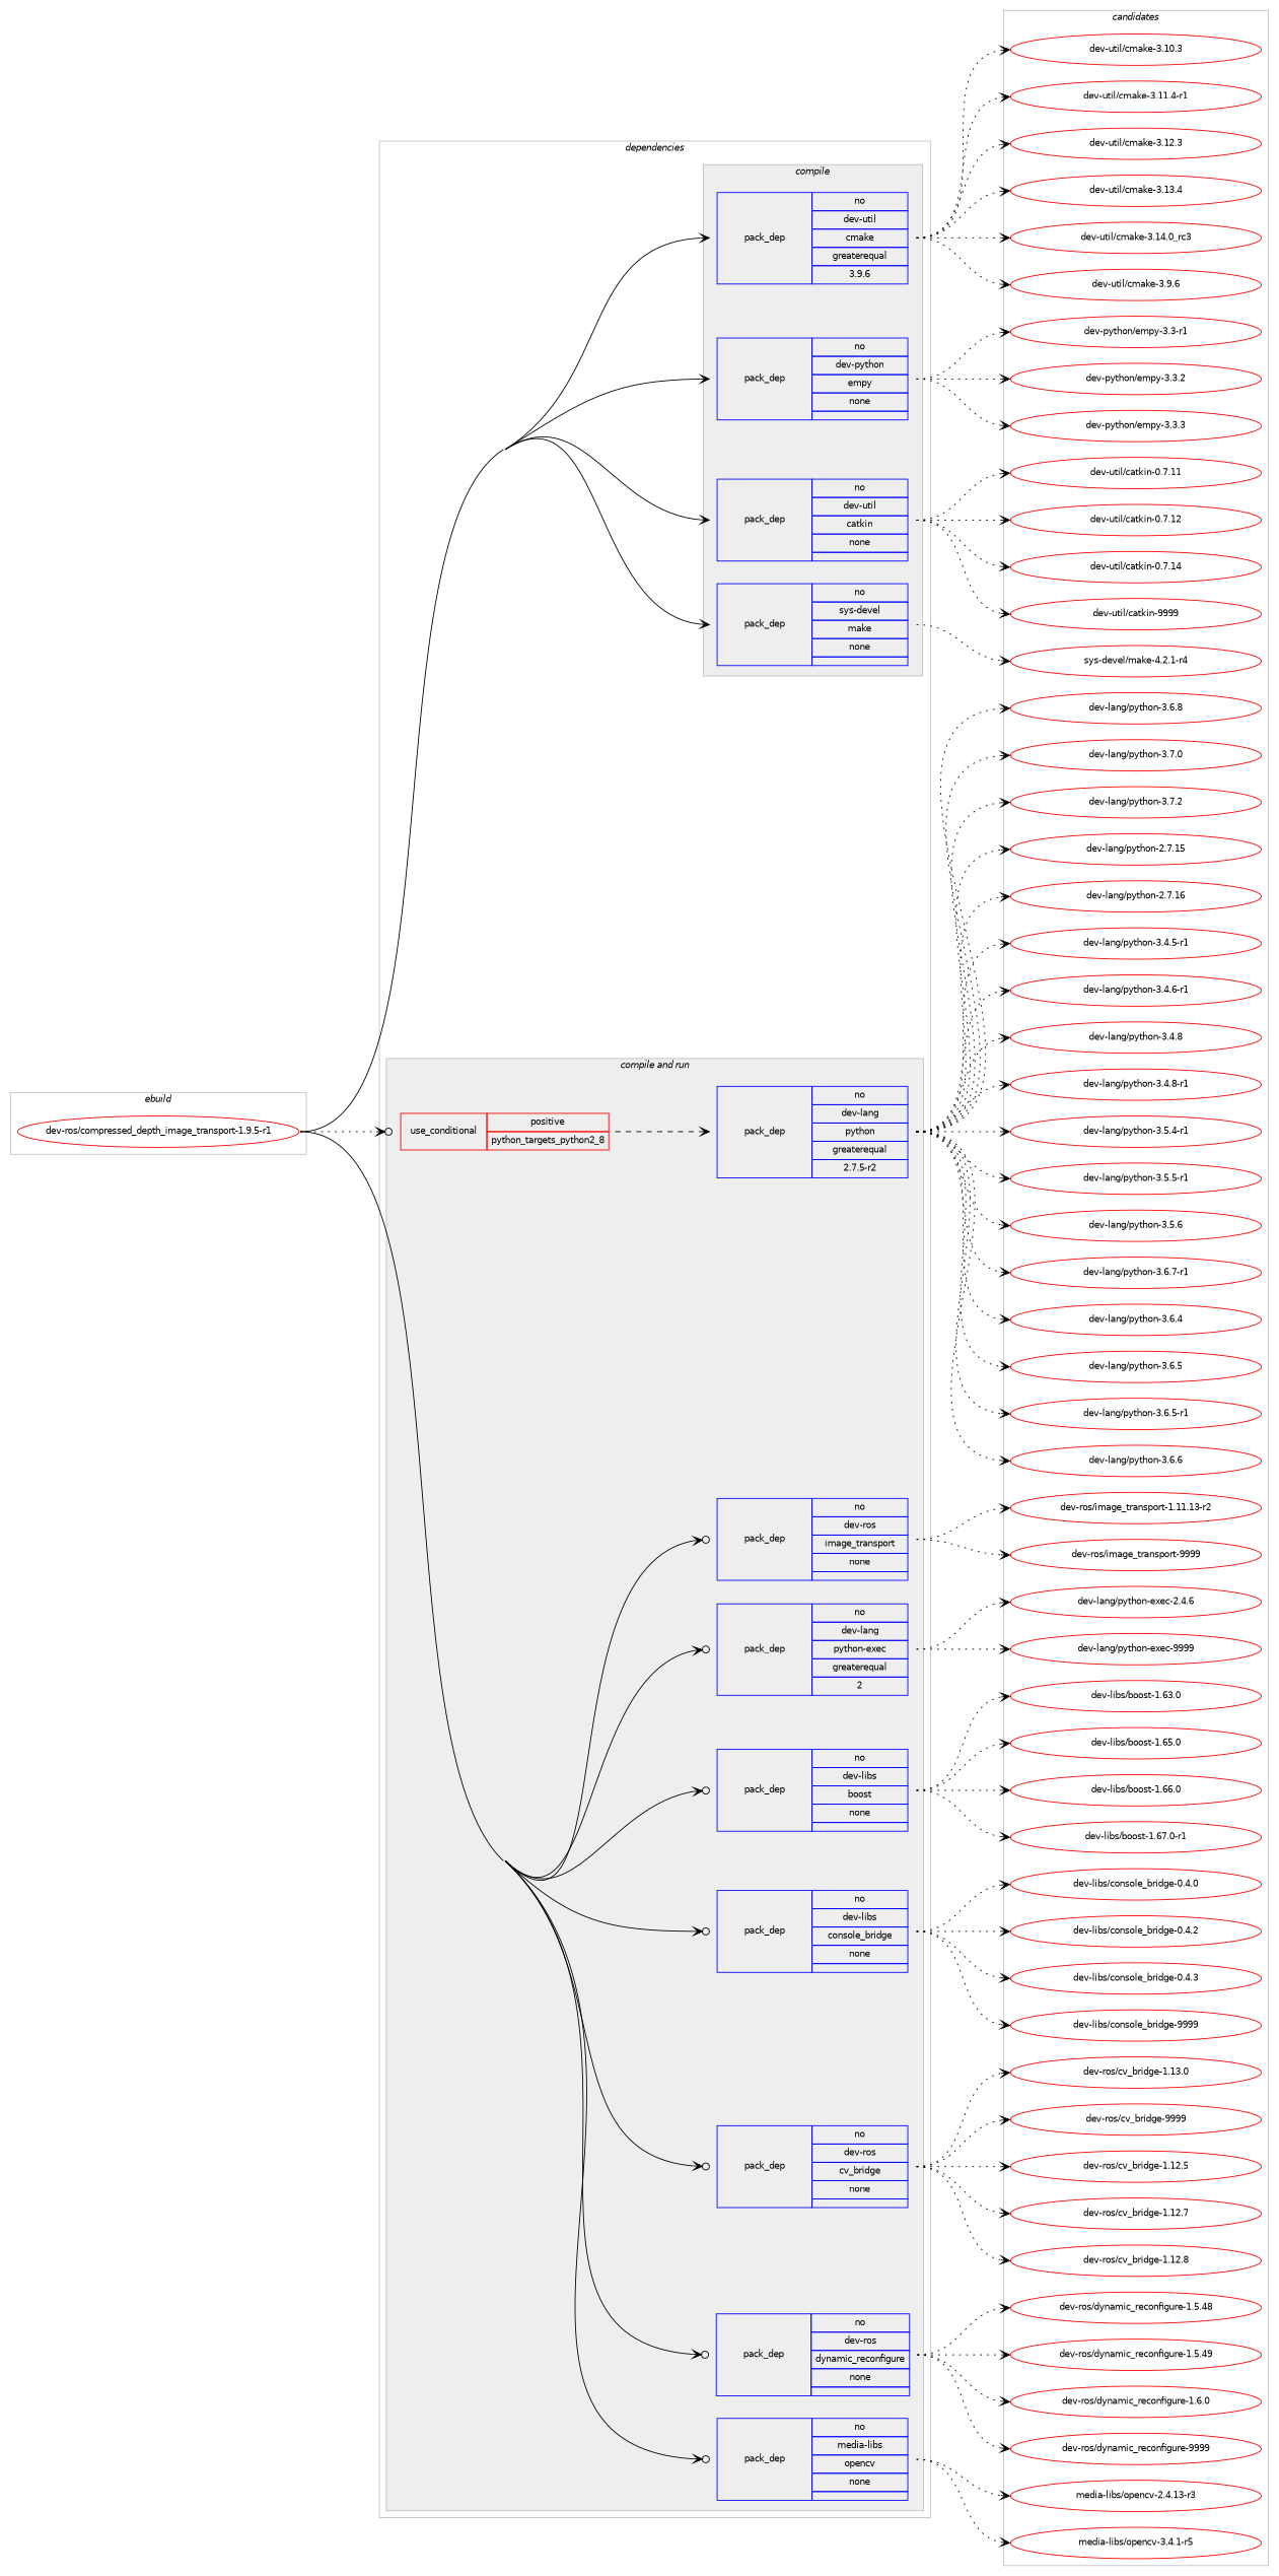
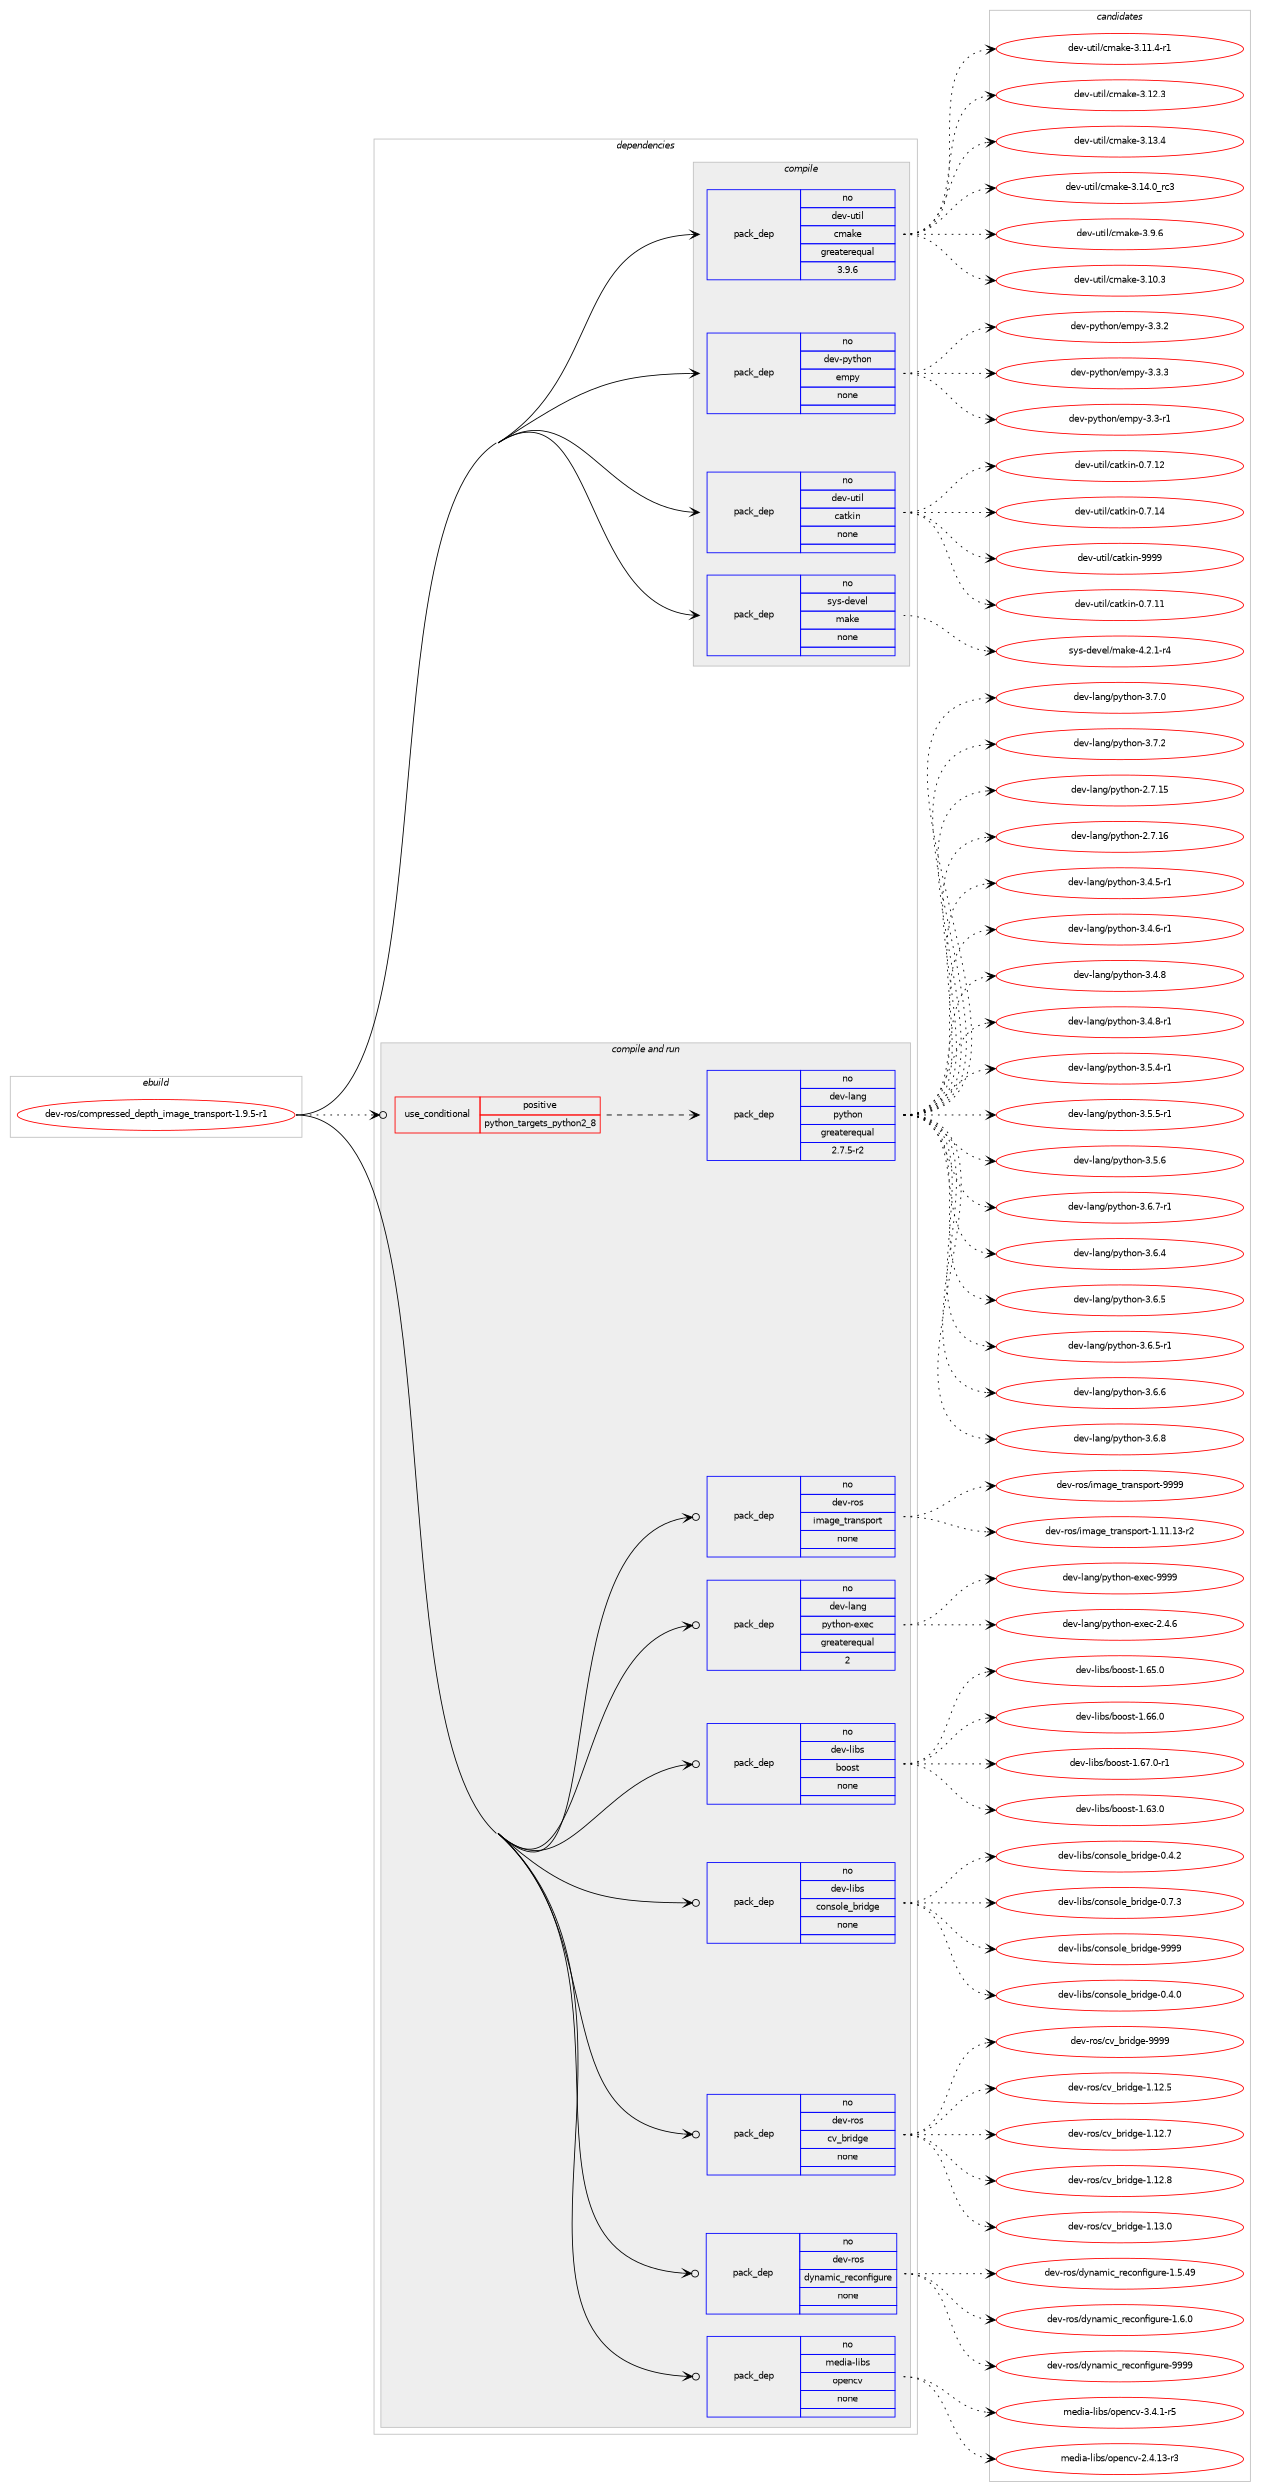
  digraph {
    compound=true
    concentrate=true
    fontname=Helvetica
    fontsize=10
    newrank=true
    rankdir=LR
    ranksep=1.5
    node [color=red fontname=Helvetica fontsize=10]
    edge [arrowhead=vee headport=w style=dotted tailport=e weight=100]
    n1 [label="dev-ros/compressed_depth_image_transport-1.9.5-r1" width=4]
    n2 [color=blue label=<<TABLE BORDER="0" CELLBORDER="1" CELLSPACING="0" CELLPADDING="4" WIDTH="220"><TR><TD ROWSPAN="6" CELLPADDING="30">pack_dep</TD></TR><TR><TD WIDTH="110">no</TD></TR><TR><TD>dev-util</TD></TR><TR><TD>cmake</TD></TR><TR><TD>greaterequal</TD></TR><TR><TD>3.9.6</TD></TR></TABLE>> shape=none]
    n3 [color=blue label=<<TABLE BORDER="0" CELLBORDER="1" CELLSPACING="0" CELLPADDING="4" WIDTH="220"><TR><TD ROWSPAN="6" CELLPADDING="30">pack_dep</TD></TR><TR><TD WIDTH="110">no</TD></TR><TR><TD>dev-python</TD></TR><TR><TD>empy</TD></TR><TR><TD>none</TD></TR><TR><TD></TD></TR></TABLE>> shape=none]
    n4 [color=blue label=<<TABLE BORDER="0" CELLBORDER="1" CELLSPACING="0" CELLPADDING="4" WIDTH="220"><TR><TD ROWSPAN="6" CELLPADDING="30">pack_dep</TD></TR><TR><TD WIDTH="110">no</TD></TR><TR><TD>dev-util</TD></TR><TR><TD>catkin</TD></TR><TR><TD>none</TD></TR><TR><TD></TD></TR></TABLE>> shape=none]
    n5 [color=blue label=<<TABLE BORDER="0" CELLBORDER="1" CELLSPACING="0" CELLPADDING="4" WIDTH="220"><TR><TD ROWSPAN="6" CELLPADDING="30">pack_dep</TD></TR><TR><TD WIDTH="110">no</TD></TR><TR><TD>sys-devel</TD></TR><TR><TD>make</TD></TR><TR><TD>none</TD></TR><TR><TD></TD></TR></TABLE>> shape=none]
    n6 [color=blue label=<<TABLE BORDER="0" CELLBORDER="1" CELLSPACING="0" CELLPADDING="4" WIDTH="220"><TR><TD ROWSPAN="6" CELLPADDING="30">pack_dep</TD></TR><TR><TD WIDTH="110">no</TD></TR><TR><TD>dev-lang</TD></TR><TR><TD>python</TD></TR><TR><TD>greaterequal</TD></TR><TR><TD>2.7.5-r2</TD></TR></TABLE>> shape=none]
    n7 [label=<<TABLE BORDER="0" CELLBORDER="1" CELLSPACING="0" CELLPADDING="4"><TR><TD ROWSPAN="3" CELLPADDING="10">use_conditional</TD></TR><TR><TD>positive</TD></TR><TR><TD>python_targets_python2_8</TD></TR></TABLE>> shape=none]
    n8 [color=blue label=<<TABLE BORDER="0" CELLBORDER="1" CELLSPACING="0" CELLPADDING="4" WIDTH="220"><TR><TD ROWSPAN="6" CELLPADDING="30">pack_dep</TD></TR><TR><TD WIDTH="110">no</TD></TR><TR><TD>dev-ros</TD></TR><TR><TD>image_transport</TD></TR><TR><TD>none</TD></TR><TR><TD></TD></TR></TABLE>> shape=none]
    n9 [color=blue label=<<TABLE BORDER="0" CELLBORDER="1" CELLSPACING="0" CELLPADDING="4" WIDTH="220"><TR><TD ROWSPAN="6" CELLPADDING="30">pack_dep</TD></TR><TR><TD WIDTH="110">no</TD></TR><TR><TD>dev-lang</TD></TR><TR><TD>python-exec</TD></TR><TR><TD>greaterequal</TD></TR><TR><TD>2</TD></TR></TABLE>> shape=none]
    n10 [color=blue label=<<TABLE BORDER="0" CELLBORDER="1" CELLSPACING="0" CELLPADDING="4" WIDTH="220"><TR><TD ROWSPAN="6" CELLPADDING="30">pack_dep</TD></TR><TR><TD WIDTH="110">no</TD></TR><TR><TD>dev-libs</TD></TR><TR><TD>boost</TD></TR><TR><TD>none</TD></TR><TR><TD></TD></TR></TABLE>> shape=none]
    n11 [color=blue label=<<TABLE BORDER="0" CELLBORDER="1" CELLSPACING="0" CELLPADDING="4" WIDTH="220"><TR><TD ROWSPAN="6" CELLPADDING="30">pack_dep</TD></TR><TR><TD WIDTH="110">no</TD></TR><TR><TD>dev-libs</TD></TR><TR><TD>console_bridge</TD></TR><TR><TD>none</TD></TR><TR><TD></TD></TR></TABLE>> shape=none]
    n12 [color=blue label=<<TABLE BORDER="0" CELLBORDER="1" CELLSPACING="0" CELLPADDING="4" WIDTH="220"><TR><TD ROWSPAN="6" CELLPADDING="30">pack_dep</TD></TR><TR><TD WIDTH="110">no</TD></TR><TR><TD>dev-ros</TD></TR><TR><TD>cv_bridge</TD></TR><TR><TD>none</TD></TR><TR><TD></TD></TR></TABLE>> shape=none]
    n13 [color=blue label=<<TABLE BORDER="0" CELLBORDER="1" CELLSPACING="0" CELLPADDING="4" WIDTH="220"><TR><TD ROWSPAN="6" CELLPADDING="30">pack_dep</TD></TR><TR><TD WIDTH="110">no</TD></TR><TR><TD>dev-ros</TD></TR><TR><TD>dynamic_reconfigure</TD></TR><TR><TD>none</TD></TR><TR><TD></TD></TR></TABLE>> shape=none]
    n14 [color=blue label=<<TABLE BORDER="0" CELLBORDER="1" CELLSPACING="0" CELLPADDING="4" WIDTH="220"><TR><TD ROWSPAN="6" CELLPADDING="30">pack_dep</TD></TR><TR><TD WIDTH="110">no</TD></TR><TR><TD>media-libs</TD></TR><TR><TD>opencv</TD></TR><TR><TD>none</TD></TR><TR><TD></TD></TR></TABLE>> shape=none]
    n15 [label="dev-python/empy-3.3-r1" width=4]
    n16 [label="dev-python/empy-3.3.2" width=4]
    n17 [label="dev-python/empy-3.3.3" width=4]
    n18 [label="dev-util/catkin-0.7.11" width=4]
    n19 [label="dev-util/catkin-0.7.12" width=4]
    n20 [label="dev-util/catkin-0.7.14" width=4]
    n21 [label="dev-util/catkin-9999" width=4]
    n22 [label="dev-util/cmake-3.10.3" width=4]
    n23 [label="dev-util/cmake-3.11.4-r1" width=4]
    n24 [label="dev-util/cmake-3.12.3" width=4]
    n25 [label="dev-util/cmake-3.13.4" width=4]
    n26 [label="dev-util/cmake-3.14.0_rc3" width=4]
    n27 [label="dev-util/cmake-3.9.6" width=4]
    n28 [label="sys-devel/make-4.2.1-r4" width=4]
    n29 [label="dev-lang/python-2.7.15" width=4]
    n30 [label="dev-lang/python-2.7.16" width=4]
    n31 [label="dev-lang/python-3.4.5-r1" width=4]
    n32 [label="dev-lang/python-3.4.6-r1" width=4]
    n33 [label="dev-lang/python-3.4.8" width=4]
    n34 [label="dev-lang/python-3.4.8-r1" width=4]
    n35 [label="dev-lang/python-3.5.4-r1" width=4]
    n36 [label="dev-lang/python-3.5.5-r1" width=4]
    n37 [label="dev-lang/python-3.5.6" width=4]
    n38 [label="dev-lang/python-3.6.7-r1" width=4]
    n39 [label="dev-lang/python-3.6.4" width=4]
    n40 [label="dev-lang/python-3.6.5" width=4]
    n41 [label="dev-lang/python-3.6.5-r1" width=4]
    n42 [label="dev-lang/python-3.6.6" width=4]
    n43 [label="dev-lang/python-3.6.8" width=4]
    n44 [label="dev-lang/python-3.7.0" width=4]
    n45 [label="dev-lang/python-3.7.2" width=4]
    n46 [label="dev-lang/python-exec-2.4.6" width=4]
    n47 [label="dev-lang/python-exec-9999" width=4]
    n48 [label="dev-libs/boost-1.63.0" width=4]
    n49 [label="dev-libs/boost-1.65.0" width=4]
    n50 [label="dev-libs/boost-1.66.0" width=4]
    n51 [label="dev-libs/boost-1.67.0-r1" width=4]
    n52 [label="dev-libs/console_bridge-0.4.0" width=4]
    n53 [label="dev-libs/console_bridge-0.4.2" width=4]
-   n54 [label="dev-libs/console_bridge-0.4.3" width=4]
+   n54 [label="dev-libs/console_bridge-0.7.3" width=4]
    n55 [label="dev-libs/console_bridge-9999" width=4]
    n56 [label="dev-ros/cv_bridge-1.12.5" width=4]
    n57 [label="dev-ros/cv_bridge-1.12.7" width=4]
    n58 [label="dev-ros/cv_bridge-1.12.8" width=4]
    n59 [label="dev-ros/cv_bridge-1.13.0" width=4]
    n60 [label="dev-ros/cv_bridge-9999" width=4]
-   n61 [label="dev-ros/dynamic_reconfigure-1.5.48" width=4]
    n62 [label="dev-ros/dynamic_reconfigure-1.5.49" width=4]
    n63 [label="dev-ros/dynamic_reconfigure-1.6.0" width=4]
    n64 [label="dev-ros/dynamic_reconfigure-9999" width=4]
    n65 [label="dev-ros/image_transport-1.11.13-r2" width=4]
    n66 [label="dev-ros/image_transport-9999" width=4]
    n67 [label="media-libs/opencv-2.4.13-r3" width=4]
    n68 [label="media-libs/opencv-3.4.1-r5" width=4]
    subgraph cluster_1 {
      color=gray
      label=<<i>ebuild</i>>
      rank=same
      n1
    }
    subgraph cluster_2 {
      color=gray
      label=<<i>dependencies</i>>
      subgraph cluster_3 {
        color=gray
        fillcolor="#eeeeee"
        label=<<i>compile</i>>
        style=filled
        subgraph sub_4 {
          color=gray
          fillcolor="#eeeeee"
          label=<<i>compile</i>>
          style=filled
          n2
        }
        subgraph sub_5 {
          color=gray
          fillcolor="#eeeeee"
          label=<<i>compile</i>>
          style=filled
          n3
        }
        subgraph sub_6 {
          color=gray
          fillcolor="#eeeeee"
          label=<<i>compile</i>>
          style=filled
          n4
        }
        subgraph sub_7 {
          color=gray
          fillcolor="#eeeeee"
          label=<<i>compile</i>>
          style=filled
          n5
        }
      }
      subgraph cluster_8 {
        color=gray
        fillcolor="#eeeeee"
        label=<<i>compile and run</i>>
        style=filled
        subgraph sub_9 {
          color=gray
          fillcolor="#eeeeee"
          label=<<i>compile and run</i>>
          style=filled
          n7
          subgraph sub_10 {
            color=gray
            fillcolor="#eeeeee"
            label=<<i>compile and run</i>>
            style=filled
            n6
          }
        }
        subgraph sub_11 {
          color=gray
          fillcolor="#eeeeee"
          label=<<i>compile and run</i>>
          style=filled
          n8
        }
        subgraph sub_12 {
          color=gray
          fillcolor="#eeeeee"
          label=<<i>compile and run</i>>
          style=filled
          n9
        }
        subgraph sub_13 {
          color=gray
          fillcolor="#eeeeee"
          label=<<i>compile and run</i>>
          style=filled
          n10
        }
        subgraph sub_14 {
          color=gray
          fillcolor="#eeeeee"
          label=<<i>compile and run</i>>
          style=filled
          n11
        }
        subgraph sub_15 {
          color=gray
          fillcolor="#eeeeee"
          label=<<i>compile and run</i>>
          style=filled
          n12
        }
        subgraph sub_16 {
          color=gray
          fillcolor="#eeeeee"
          label=<<i>compile and run</i>>
          style=filled
          n13
        }
        subgraph sub_17 {
          color=gray
          fillcolor="#eeeeee"
          label=<<i>compile and run</i>>
          style=filled
          n14
        }
      }
      subgraph cluster_18 {
        color=gray
        fillcolor="#eeeeee"
        label=<<i>run</i>>
        style=filled
      }
    }
    subgraph cluster_19 {
      color=gray
      label=<<i>candidates</i>>
      rank=same
      subgraph sub_20 {
        color=black
        label=<<i>candidates</i>>
        nodesep=1
        rank=same
        n15
        n16
        n17
      }
      subgraph sub_21 {
        color=black
        label=<<i>candidates</i>>
        nodesep=1
        rank=same
        n18
        n19
        n20
        n21
      }
      subgraph sub_22 {
        color=black
        label=<<i>candidates</i>>
        nodesep=1
        rank=same
        n22
        n23
        n24
        n25
        n26
        n27
      }
      subgraph sub_23 {
        color=black
        label=<<i>candidates</i>>
        nodesep=1
        rank=same
        n28
      }
      subgraph sub_24 {
        color=black
        label=<<i>candidates</i>>
        nodesep=1
        rank=same
        n29
        n30
        n31
        n32
        n33
        n34
        n35
        n36
        n37
        n38
        n39
        n40
        n41
        n42
        n43
        n44
        n45
      }
      subgraph sub_25 {
        color=black
        label=<<i>candidates</i>>
        nodesep=1
        rank=same
        n46
        n47
      }
      subgraph sub_26 {
        color=black
        label=<<i>candidates</i>>
        nodesep=1
        rank=same
        n48
        n49
        n50
        n51
      }
      subgraph sub_27 {
        color=black
        label=<<i>candidates</i>>
        nodesep=1
        rank=same
        n52
        n53
        n54
        n55
      }
      subgraph sub_28 {
        color=black
        label=<<i>candidates</i>>
        nodesep=1
        rank=same
        n56
        n57
        n58
        n59
        n60
      }
      subgraph sub_29 {
        color=black
        label=<<i>candidates</i>>
        nodesep=1
        rank=same
-       n61
        n62
        n63
        n64
      }
      subgraph sub_30 {
        color=black
        label=<<i>candidates</i>>
        nodesep=1
        rank=same
        n65
        n66
      }
      subgraph sub_31 {
        color=black
        label=<<i>candidates</i>>
        nodesep=1
        rank=same
        n67
        n68
      }
    }
    n1 -> n2 [style=solid weight=20]
    n1 -> n3 [style=solid weight=20]
    n1 -> n4 [style=solid weight=20]
    n1 -> n5 [style=solid weight=20]
    n1 -> n7 [arrowhead=odotvee weight=20]
    n1 -> n8 [arrowhead=odotvee style=solid weight=20]
    n1 -> n9 [arrowhead=odotvee style=solid weight=20]
    n1 -> n10 [arrowhead=odotvee style=solid weight=20]
    n1 -> n11 [arrowhead=odotvee style=solid weight=20]
    n1 -> n12 [arrowhead=odotvee style=solid weight=20]
    n1 -> n13 [arrowhead=odotvee style=solid weight=20]
    n1 -> n14 [arrowhead=odotvee style=solid weight=20]
    n2 -> n22
    n2 -> n23
    n2 -> n24
    n2 -> n25
    n2 -> n26
    n2 -> n27
    n3 -> n15
    n3 -> n16
    n3 -> n17
    n4 -> n18
    n4 -> n19
    n4 -> n20
    n4 -> n21
    n5 -> n28
    n6 -> n29
    n6 -> n30
    n6 -> n31
    n6 -> n32
    n6 -> n33
    n6 -> n34
    n6 -> n35
    n6 -> n36
    n6 -> n37
    n6 -> n38
    n6 -> n39
    n6 -> n40
    n6 -> n41
    n6 -> n42
    n6 -> n43
    n6 -> n44
    n6 -> n45
    n7 -> n6 [style=dashed weight=20]
    n8 -> n65
    n8 -> n66
    n9 -> n46
    n9 -> n47
    n10 -> n48
    n10 -> n49
    n10 -> n50
    n10 -> n51
    n11 -> n52
    n11 -> n53
    n11 -> n54
    n11 -> n55
    n12 -> n56
    n12 -> n57
    n12 -> n58
    n12 -> n59
    n12 -> n60
-   n13 -> n61
    n13 -> n62
    n13 -> n63
    n13 -> n64
    n14 -> n67
    n14 -> n68
  }
